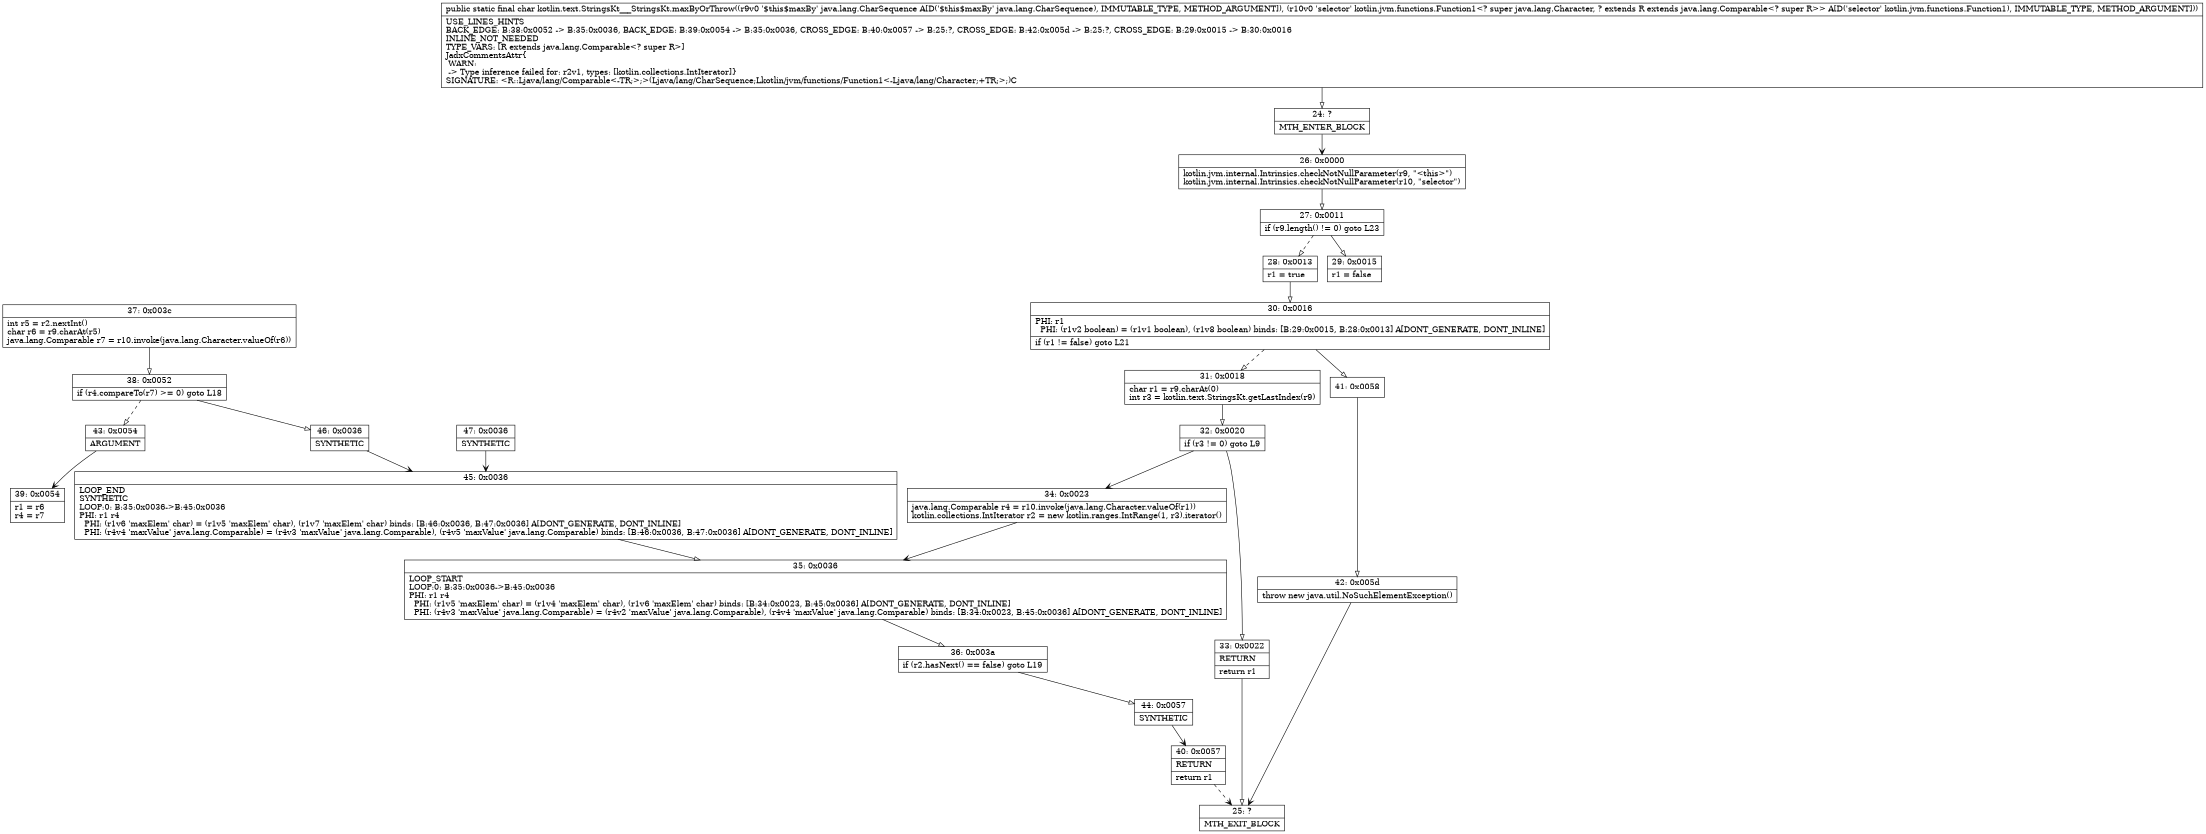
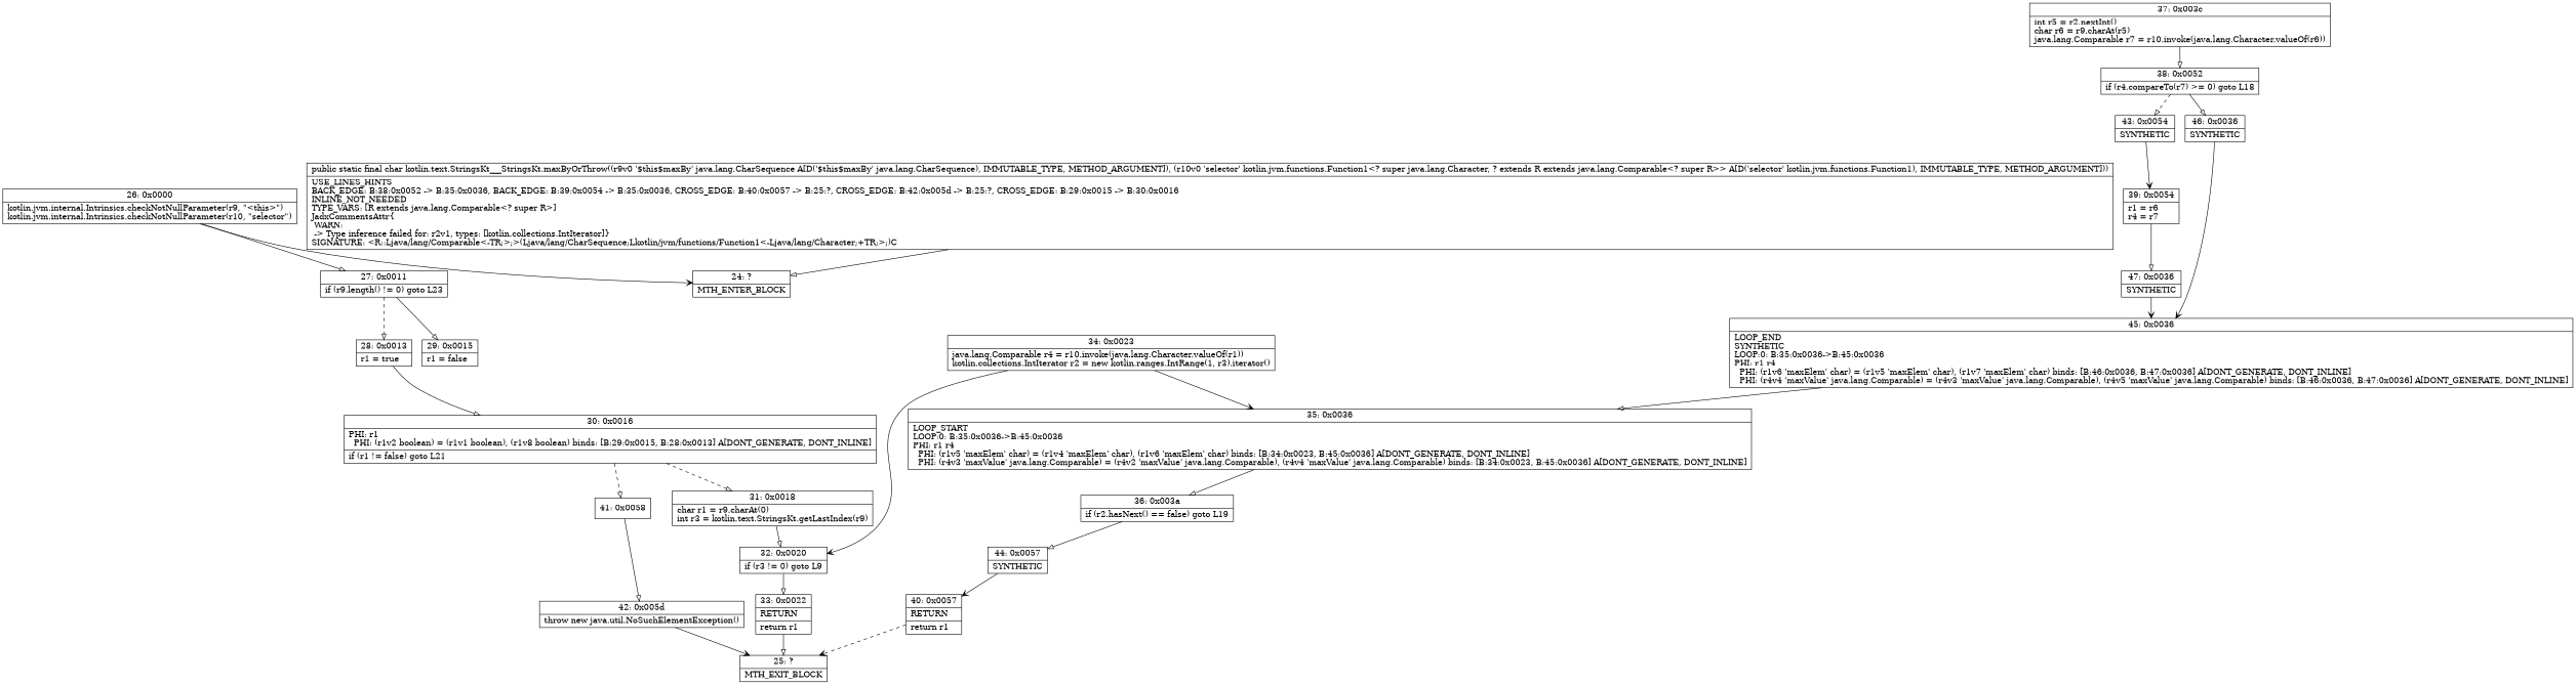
  digraph {
    node [shape=record]
    edge [arrowhead=onormal]
    n1 [label="{24\:\ ?|MTH_ENTER_BLOCK\l}"]
    n2 [label="{26\:\ 0x0000|kotlin.jvm.internal.Intrinsics.checkNotNullParameter(r9, \"\<this\>\")\lkotlin.jvm.internal.Intrinsics.checkNotNullParameter(r10, \"selector\")\l}"]
    n3 [label="{27\:\ 0x0011|if (r9.length() != 0) goto L23\l}"]
    n4 [label="{28\:\ 0x0013|r1 = true\l}"]
    n5 [label="{29\:\ 0x0015|r1 = false\l}"]
    n6 [label="{30\:\ 0x0016|PHI: r1 \l  PHI: (r1v2 boolean) = (r1v1 boolean), (r1v8 boolean) binds: [B:29:0x0015, B:28:0x0013] A[DONT_GENERATE, DONT_INLINE]\l|if (r1 != false) goto L21\l}"]
    n7 [label="{31\:\ 0x0018|char r1 = r9.charAt(0)\lint r3 = kotlin.text.StringsKt.getLastIndex(r9)\l}"]
    n8 [label="{41\:\ 0x0058}"]
    n9 [label="{32\:\ 0x0020|if (r3 != 0) goto L9\l}"]
    n10 [label="{42\:\ 0x005d|throw new java.util.NoSuchElementException()\l}"]
    n11 [label="{33\:\ 0x0022|RETURN\l|return r1\l}"]
    n12 [label="{34\:\ 0x0023|java.lang.Comparable r4 = r10.invoke(java.lang.Character.valueOf(r1))\lkotlin.collections.IntIterator r2 = new kotlin.ranges.IntRange(1, r3).iterator()\l}"]
    n13 [label="{25\:\ ?|MTH_EXIT_BLOCK\l}"]
    n14 [label="{35\:\ 0x0036|LOOP_START\lLOOP:0: B:35:0x0036\-\>B:45:0x0036\lPHI: r1 r4 \l  PHI: (r1v5 'maxElem' char) = (r1v4 'maxElem' char), (r1v6 'maxElem' char) binds: [B:34:0x0023, B:45:0x0036] A[DONT_GENERATE, DONT_INLINE]\l  PHI: (r4v3 'maxValue' java.lang.Comparable) = (r4v2 'maxValue' java.lang.Comparable), (r4v4 'maxValue' java.lang.Comparable) binds: [B:34:0x0023, B:45:0x0036] A[DONT_GENERATE, DONT_INLINE]\l}"]
    n15 [label="{36\:\ 0x003a|if (r2.hasNext() == false) goto L19\l}"]
    n16 [label="{44\:\ 0x0057|SYNTHETIC\l}"]
    n17 [label="{37\:\ 0x003c|int r5 = r2.nextInt()\lchar r6 = r9.charAt(r5)\ljava.lang.Comparable r7 = r10.invoke(java.lang.Character.valueOf(r6))\l}"]
    n18 [label="{38\:\ 0x0052|if (r4.compareTo(r7) \>= 0) goto L18\l}"]
    n19 [label="{40\:\ 0x0057|RETURN\l|return r1\l}"]
-   n20 [label="{43\:\ 0x0054|ARGUMENT\l}"]
+   n20 [label="{43\:\ 0x0054|SYNTHETIC\l}"]
    n21 [label="{46\:\ 0x0036|SYNTHETIC\l}"]
    n22 [label="{39\:\ 0x0054|r1 = r6\lr4 = r7\l}"]
    n23 [label="{45\:\ 0x0036|LOOP_END\lSYNTHETIC\lLOOP:0: B:35:0x0036\-\>B:45:0x0036\lPHI: r1 r4 \l  PHI: (r1v6 'maxElem' char) = (r1v5 'maxElem' char), (r1v7 'maxElem' char) binds: [B:46:0x0036, B:47:0x0036] A[DONT_GENERATE, DONT_INLINE]\l  PHI: (r4v4 'maxValue' java.lang.Comparable) = (r4v3 'maxValue' java.lang.Comparable), (r4v5 'maxValue' java.lang.Comparable) binds: [B:46:0x0036, B:47:0x0036] A[DONT_GENERATE, DONT_INLINE]\l}"]
    n24 [label="{47\:\ 0x0036|SYNTHETIC\l}"]
    n25 [label="{public static final char kotlin.text.StringsKt___StringsKt.maxByOrThrow((r9v0 '$this$maxBy' java.lang.CharSequence A[D('$this$maxBy' java.lang.CharSequence), IMMUTABLE_TYPE, METHOD_ARGUMENT]), (r10v0 'selector' kotlin.jvm.functions.Function1\<? super java.lang.Character, ? extends R extends java.lang.Comparable\<? super R\>\> A[D('selector' kotlin.jvm.functions.Function1), IMMUTABLE_TYPE, METHOD_ARGUMENT]))  | USE_LINES_HINTS\lBACK_EDGE: B:38:0x0052 \-\> B:35:0x0036, BACK_EDGE: B:39:0x0054 \-\> B:35:0x0036, CROSS_EDGE: B:40:0x0057 \-\> B:25:?, CROSS_EDGE: B:42:0x005d \-\> B:25:?, CROSS_EDGE: B:29:0x0015 \-\> B:30:0x0016\lINLINE_NOT_NEEDED\lTYPE_VARS: [R extends java.lang.Comparable\<? super R\>]\lJadxCommentsAttr\{\l WARN: \l \-\> Type inference failed for: r2v1, types: [kotlin.collections.IntIterator]\}\lSIGNATURE: \<R::Ljava\/lang\/Comparable\<\-TR;\>;\>(Ljava\/lang\/CharSequence;Lkotlin\/jvm\/functions\/Function1\<\-Ljava\/lang\/Character;+TR;\>;)C\l}"]
-   n1 -> n2 [arrowhead=vee]
+   n2 -> n1 [arrowhead=vee]
    n2 -> n3
    n3 -> n4 [style=dashed]
    n3 -> n5
    n4 -> n6
    n6 -> n7 [style=dashed]
-   n6 -> n8
+   n6 -> n8 [style=dashed]
    n7 -> n9
    n8 -> n10
    n9 -> n11 [style=solid]
-   n9 -> n12 [arrowhead=vee]
+   n12 -> n9 [arrowhead=vee]
    n10 -> n13 [arrowhead=vee]
    n11 -> n13
    n12 -> n14 [arrowhead=vee]
    n14 -> n15
    n15 -> n16
    n16 -> n19 [arrowhead=vee]
    n17 -> n18
    n18 -> n20 [style=dashed]
    n18 -> n21
    n19 -> n13 [arrowhead=vee style=dashed]
    n20 -> n22 [arrowhead=vee]
    n21 -> n23 [arrowhead=vee]
+   n22 -> n24
    n23 -> n14
    n24 -> n23 [arrowhead=vee]
    n25 -> n1
  }
